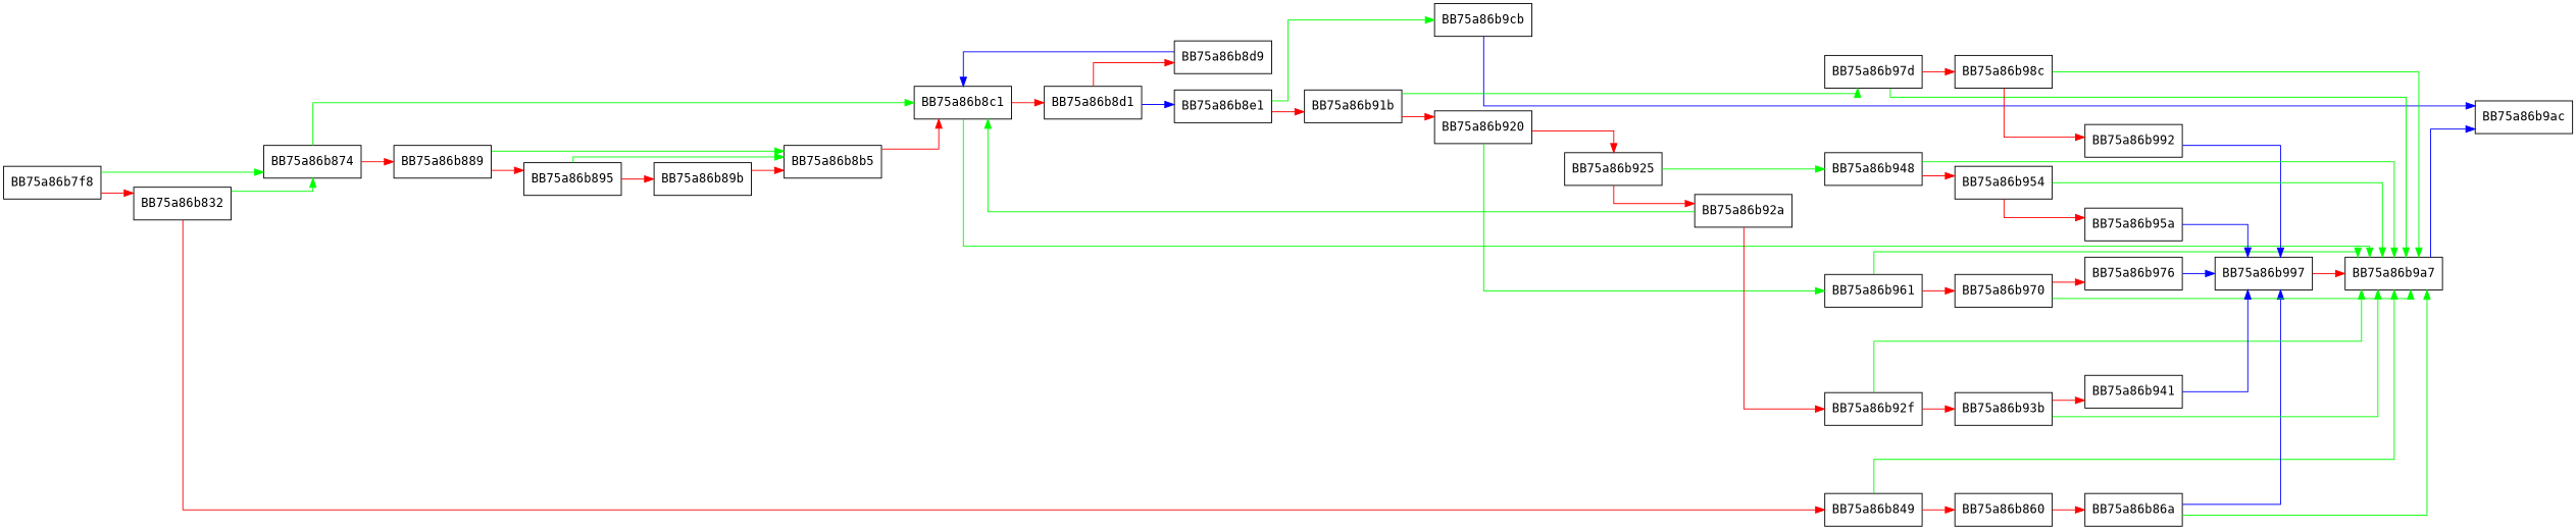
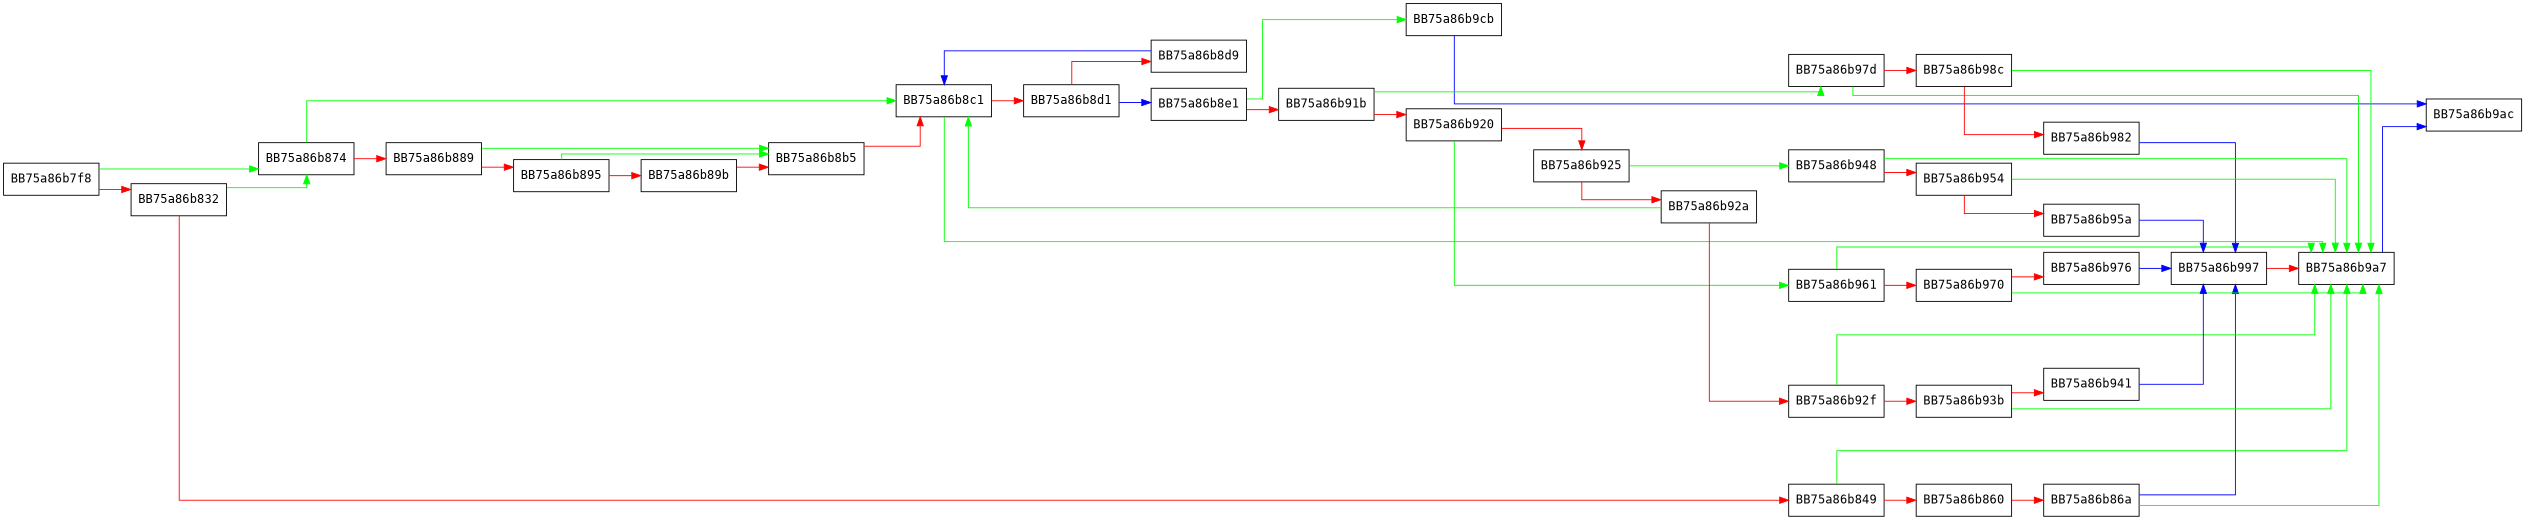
  digraph {
    fontname="DejaVu Sans Mono"
    rankdir=LR
    splines=ortho
    node [fontname="DejaVu Sans Mono" shape=box]
    edge [color=red fontname="DejaVu Sans Mono"]
    BB75a86b7f8
    BB75a86b874
    BB75a86b832
    BB75a86b8c1
    BB75a86b889
    BB75a86b849
    BB75a86b9a7
    BB75a86b8d1
    BB75a86b8b5
    BB75a86b895
    BB75a86b860
    BB75a86b9ac
    BB75a86b86a
    BB75a86b997
    BB75a86b8e1
    BB75a86b8d9
    BB75a86b89b
    BB75a86b9cb
    BB75a86b91b
    BB75a86b97d
    BB75a86b920
    BB75a86b98c
    BB75a86b961
    BB75a86b925
-   BB75a86b992
+   BB75a86b992 [label=BB75a86b982]
    BB75a86b970
    BB75a86b948
    BB75a86b92a
    BB75a86b976
    BB75a86b954
    BB75a86b92f
    BB75a86b95a
    BB75a86b93b
    BB75a86b941
    BB75a86b7f8 -> BB75a86b874 [color=green]
    BB75a86b7f8 -> BB75a86b832
    BB75a86b874 -> BB75a86b8c1 [color=green]
    BB75a86b874 -> BB75a86b889
    BB75a86b832 -> BB75a86b874 [color=green]
    BB75a86b832 -> BB75a86b849
    BB75a86b8c1 -> BB75a86b9a7 [color=green]
    BB75a86b8c1 -> BB75a86b8d1
    BB75a86b889 -> BB75a86b8b5 [color=green]
    BB75a86b889 -> BB75a86b895
    BB75a86b849 -> BB75a86b9a7 [color=green]
    BB75a86b849 -> BB75a86b860
    BB75a86b9a7 -> BB75a86b9ac [color=blue]
    BB75a86b8d1 -> BB75a86b8e1 [color=blue]
    BB75a86b8d1 -> BB75a86b8d9
    BB75a86b8b5 -> BB75a86b8c1
    BB75a86b895 -> BB75a86b8b5 [color=green]
    BB75a86b895 -> BB75a86b89b
    BB75a86b860 -> BB75a86b86a
    BB75a86b86a -> BB75a86b9a7 [color=green]
    BB75a86b86a -> BB75a86b997 [color=blue]
    BB75a86b997 -> BB75a86b9a7
    BB75a86b8e1 -> BB75a86b9cb [color=green]
    BB75a86b8e1 -> BB75a86b91b
    BB75a86b8d9 -> BB75a86b8c1 [color=blue]
    BB75a86b89b -> BB75a86b8b5
    BB75a86b9cb -> BB75a86b9ac [color=blue]
    BB75a86b91b -> BB75a86b97d [color=green]
    BB75a86b91b -> BB75a86b920
    BB75a86b97d -> BB75a86b9a7 [color=green]
    BB75a86b97d -> BB75a86b98c
    BB75a86b920 -> BB75a86b961 [color=green]
    BB75a86b920 -> BB75a86b925
    BB75a86b98c -> BB75a86b9a7 [color=green]
    BB75a86b98c -> BB75a86b992
    BB75a86b961 -> BB75a86b9a7 [color=green]
    BB75a86b961 -> BB75a86b970
    BB75a86b925 -> BB75a86b948 [color=green]
    BB75a86b925 -> BB75a86b92a
    BB75a86b992 -> BB75a86b997 [color=blue]
    BB75a86b970 -> BB75a86b9a7 [color=green]
    BB75a86b970 -> BB75a86b976
    BB75a86b948 -> BB75a86b9a7 [color=green]
    BB75a86b948 -> BB75a86b954
    BB75a86b92a -> BB75a86b8c1 [color=green]
    BB75a86b92a -> BB75a86b92f
    BB75a86b976 -> BB75a86b997 [color=blue]
    BB75a86b954 -> BB75a86b9a7 [color=green]
    BB75a86b954 -> BB75a86b95a
    BB75a86b92f -> BB75a86b9a7 [color=green]
    BB75a86b92f -> BB75a86b93b
    BB75a86b95a -> BB75a86b997 [color=blue]
    BB75a86b93b -> BB75a86b9a7 [color=green]
    BB75a86b93b -> BB75a86b941
    BB75a86b941 -> BB75a86b997 [color=blue]
  }
